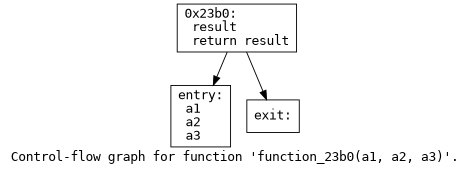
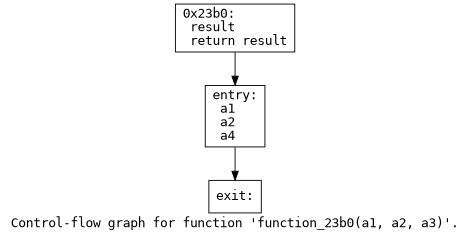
  digraph {
    fontname="DejaVu Sans Mono"
    label="Control-flow graph for function 'function_23b0(a1, a2, a3)'."
    node [fontname="DejaVu Sans Mono" shape=record]
    edge [fontname="DejaVu Sans Mono"]
-   n1 [label="{entry:\l  a1\l  a2\l  a3\l}"]
+   n1 [label="{entry:\l  a1\l  a2\l  a4\l}"]
    n2 [label="{0x23b0:\l  result\l  return result\l}"]
    n3 [label="{exit:\l}"]
    n2 -> n1
-   n2 -> n3
+   n1 -> n3
  }
